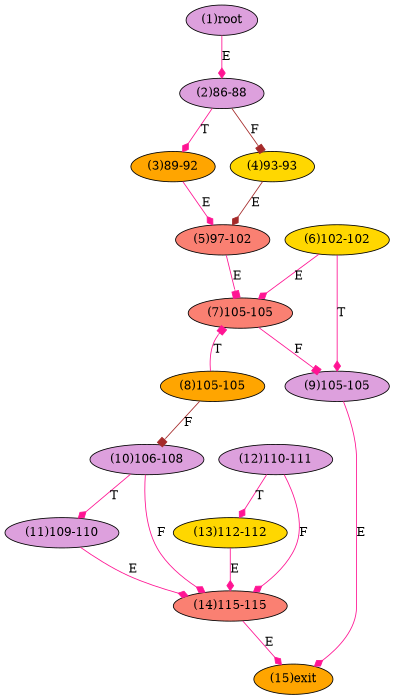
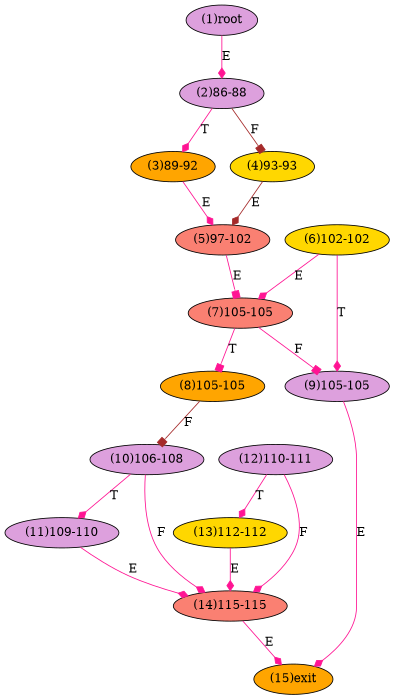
  digraph {
    node [fillcolor=plum style=filled]
    edge [arrowhead=diamond color=deeppink]
    n1 [label="(1)root"]
    n2 [label="(2)86-88"]
    n3 [fillcolor=orange label="(3)89-92"]
    n4 [fillcolor=gold label="(4)93-93"]
    n5 [fillcolor=salmon label="(5)97-102"]
    n6 [fillcolor=salmon label="(7)105-105"]
    n7 [fillcolor=orange label="(8)105-105"]
    n8 [label="(9)105-105"]
    n9 [fillcolor=gold label="(6)102-102"]
    n10 [label="(10)106-108"]
    n11 [fillcolor=orange label="(15)exit"]
    n12 [label="(11)109-110"]
    n13 [fillcolor=salmon label="(14)115-115"]
    n14 [label="(12)110-111"]
    n15 [fillcolor=gold label="(13)112-112"]
    n1 -> n2 [label=E]
    n2 -> n3 [label=T]
    n2 -> n4 [arrowhead=box color=brown label=F]
    n3 -> n5 [label=E]
    n4 -> n5 [color=brown label=E]
    n5 -> n6 [arrowhead=box label=E]
-   n7 -> n6 [arrowhead=box label=T]
+   n6 -> n7 [arrowhead=box label=T]
    n6 -> n8 [arrowhead=box label=F]
    n7 -> n10 [arrowhead=box color=brown label=F]
    n8 -> n11 [label=E]
    n9 -> n6 [label=E]
    n9 -> n8 [label=T]
    n10 -> n12 [label=T]
    n10 -> n13 [label=F]
    n12 -> n13 [label=E]
    n13 -> n11 [label=E]
    n14 -> n13 [label=F]
    n14 -> n15 [label=T]
    n15 -> n13 [label=E]
  }
